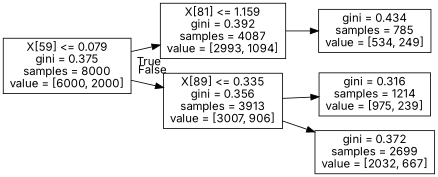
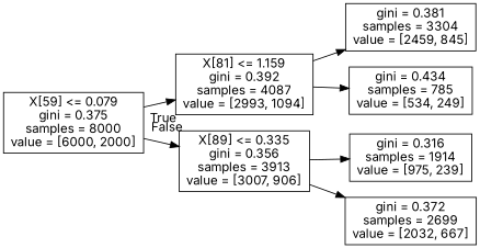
  digraph {
    fontname=Inter
    rankdir=LR
    node [fontname=Inter shape=box]
    edge [fontname=Inter]
    n1 [label="X[59] <= 0.079\ngini = 0.375\nsamples = 8000\nvalue = [6000, 2000]"]
    n2 [label="X[81] <= 1.159\ngini = 0.392\nsamples = 4087\nvalue = [2993, 1094]"]
    n3 [label="X[89] <= 0.335\ngini = 0.356\nsamples = 3913\nvalue = [3007, 906]"]
+   n4 [label="gini = 0.381\nsamples = 3304\nvalue = [2459, 845]"]
    n5 [label="gini = 0.434\nsamples = 785\nvalue = [534, 249]"]
-   n6 [label="gini = 0.316\nsamples = 1214\nvalue = [975, 239]"]
+   n6 [label="gini = 0.316\nsamples = 1914\nvalue = [975, 239]"]
    n7 [label="gini = 0.372\nsamples = 2699\nvalue = [2032, 667]"]
    n1 -> n2 [headlabel=True labelangle=45 labeldistance=2.5]
    n1 -> n3 [headlabel=False labelangle=-45 labeldistance=2.5]
+   n2 -> n4
    n2 -> n5
    n3 -> n6
    n3 -> n7
  }
